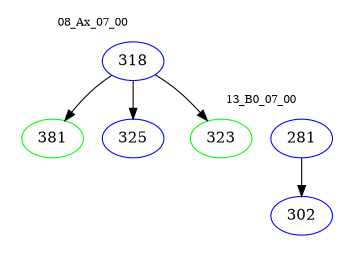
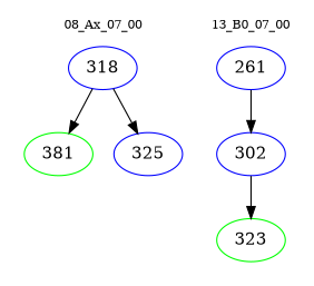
  digraph {
    node [color=blue]
    edge [color=black]
    n1 [label=318]
    n2 [color=green label=381]
    n3 [label=325]
    n4 [label=302]
-   n5 [label=281]
+   n5 [label=261]
    n6 [color=green label=323]
    subgraph cluster_1 {
      color=white
      fontsize=10
      label="08_Ax_07_00"
      n1
      n2
      n3
    }
    subgraph cluster_2 {
      color=white
      fontsize=10
      label="13_B0_07_00"
      n4
      n5
      n6
    }
    n1 -> n2
    n1 -> n3
-   n1 -> n6
+   n4 -> n6
    n5 -> n4
  }
